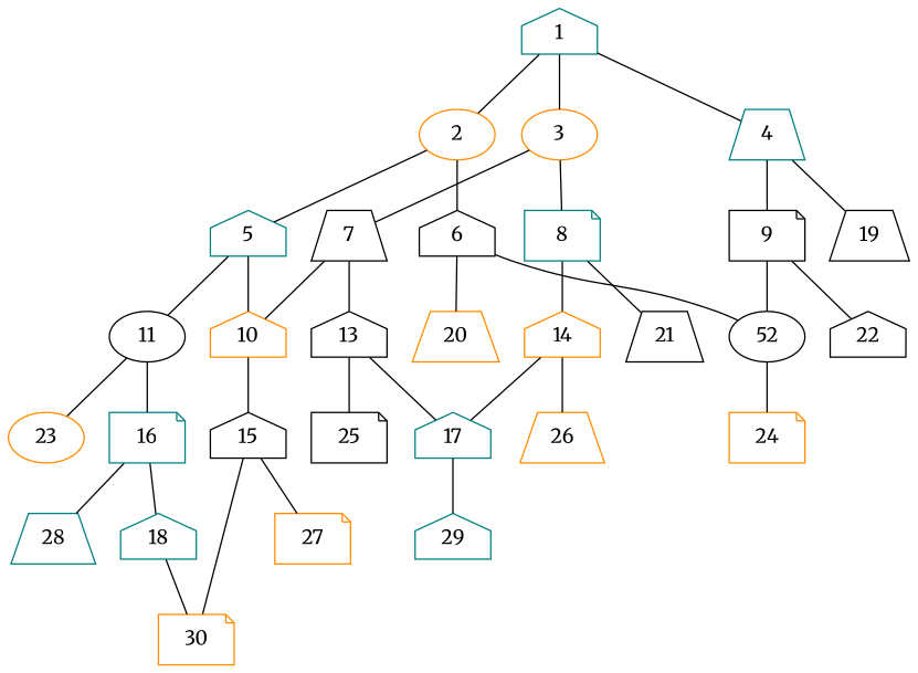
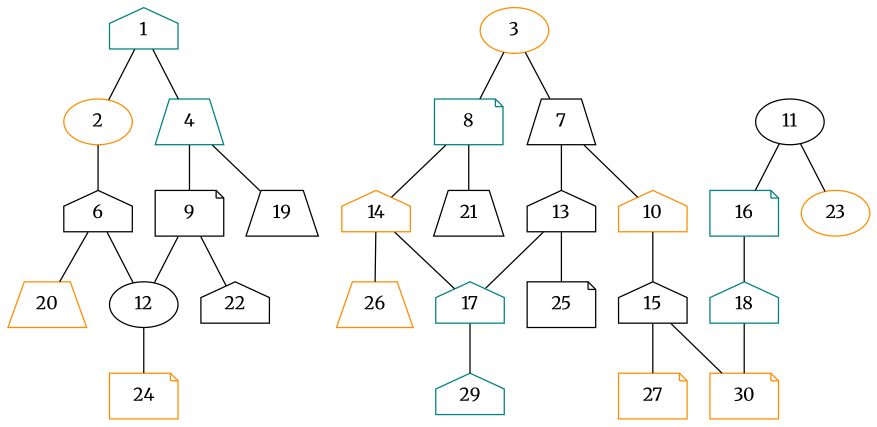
  graph {
    fontname=Merriweather
    node [chem=C color=black fontname=Merriweather shape=house]
    edge [fontname=Merriweather valence=1]
    1 [color=teal]
    2 [color=darkorange shape=ellipse]
    3 [color=darkorange shape=ellipse]
    4 [color=teal shape=trapezium]
-   5 [color=teal]
    6
    7 [shape=trapezium]
    8 [color=teal shape=note]
    9 [shape=note]
    19 [chem=H shape=trapezium]
    10 [color=darkorange]
    11 [shape=ellipse]
-   12 [shape=ellipse label=52]
+   12 [shape=ellipse]
    20 [chem=H color=darkorange shape=trapezium]
    13
    14 [color=darkorange]
    21 [chem=H shape=trapezium]
    22 [chem=H]
    15
    16 [color=teal shape=note]
    23 [chem=H color=darkorange shape=ellipse]
    24 [chem=H color=darkorange shape=note]
    17 [color=teal]
    25 [chem=H shape=note]
    26 [chem=H color=darkorange shape=trapezium]
    27 [chem=H color=darkorange shape=note]
    30 [chem=H color=darkorange shape=note]
    18 [color=teal]
-   28 [chem=H color=teal shape=trapezium]
    29 [chem=H color=teal]
    1 -- 2 [valence=2]
-   1 -- 3
    1 -- 4
-   2 -- 5
    2 -- 6
    3 -- 7 [valence=2]
    3 -- 8
    4 -- 9 [valence=2]
    4 -- 19
-   5 -- 10 [valence=2]
-   5 -- 11
    6 -- 12 [valence=2]
    6 -- 20
    7 -- 10
    7 -- 13
    8 -- 14 [valence=2]
    8 -- 21
    9 -- 12
    9 -- 22
    10 -- 15
    11 -- 16 [valence=2]
    11 -- 23
    12 -- 24
    13 -- 17 [valence=2]
    13 -- 25
    14 -- 17
    14 -- 26
    15 -- 27
    15 -- 30 [valence=2]
    16 -- 18
-   16 -- 28
    17 -- 29
    18 -- 30
  }
